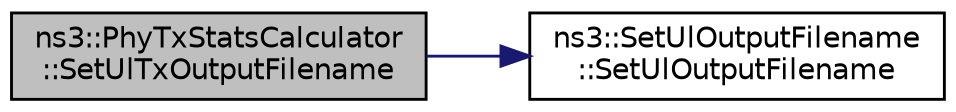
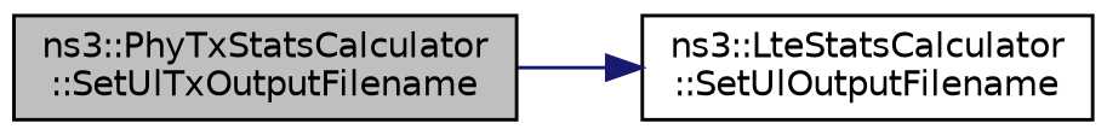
  digraph {
    rankdir=LR
    fontname="DejaVu Sans"
    node [color=black fontname="DejaVu Sans" fontsize=10 shape=record style=filled]
    n1 [fillcolor=grey75 fontcolor=black height=0.2 label="ns3::PhyTxStatsCalculator\l::SetUlTxOutputFilename" width=0.4]
-   n2 [fillcolor=white height=0.2 label="ns3::SetUlOutputFilename\l::SetUlOutputFilename" width=0.4]
+   n2 [fillcolor=white height=0.2 label="ns3::LteStatsCalculator\l::SetUlOutputFilename" width=0.4]
    n1 -> n2 [color=midnightblue fontname="DejaVu Sans" fontsize=10 labelfontname=Helvetica labelfontsize=10 style=solid]
  }
